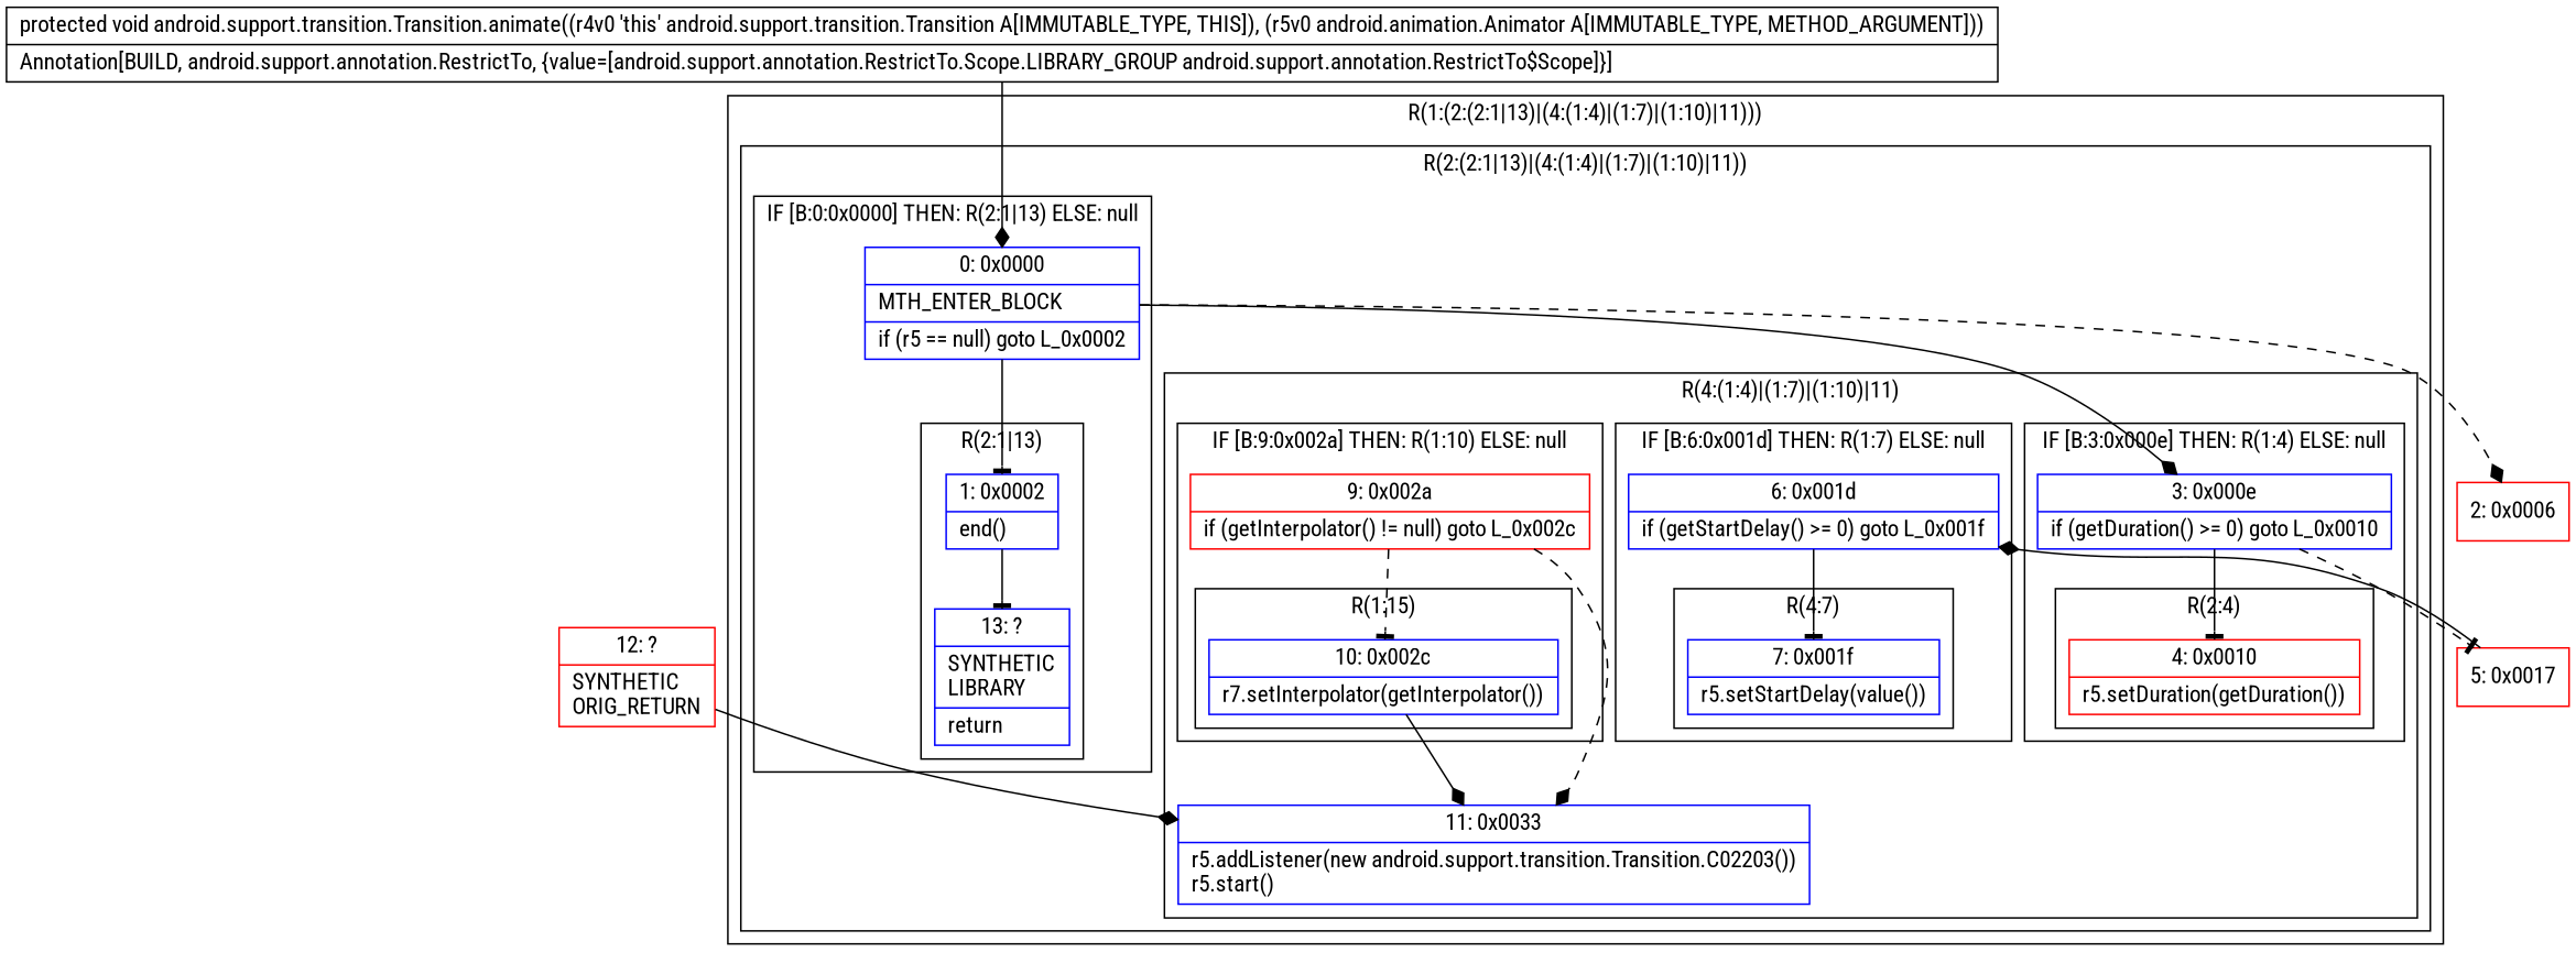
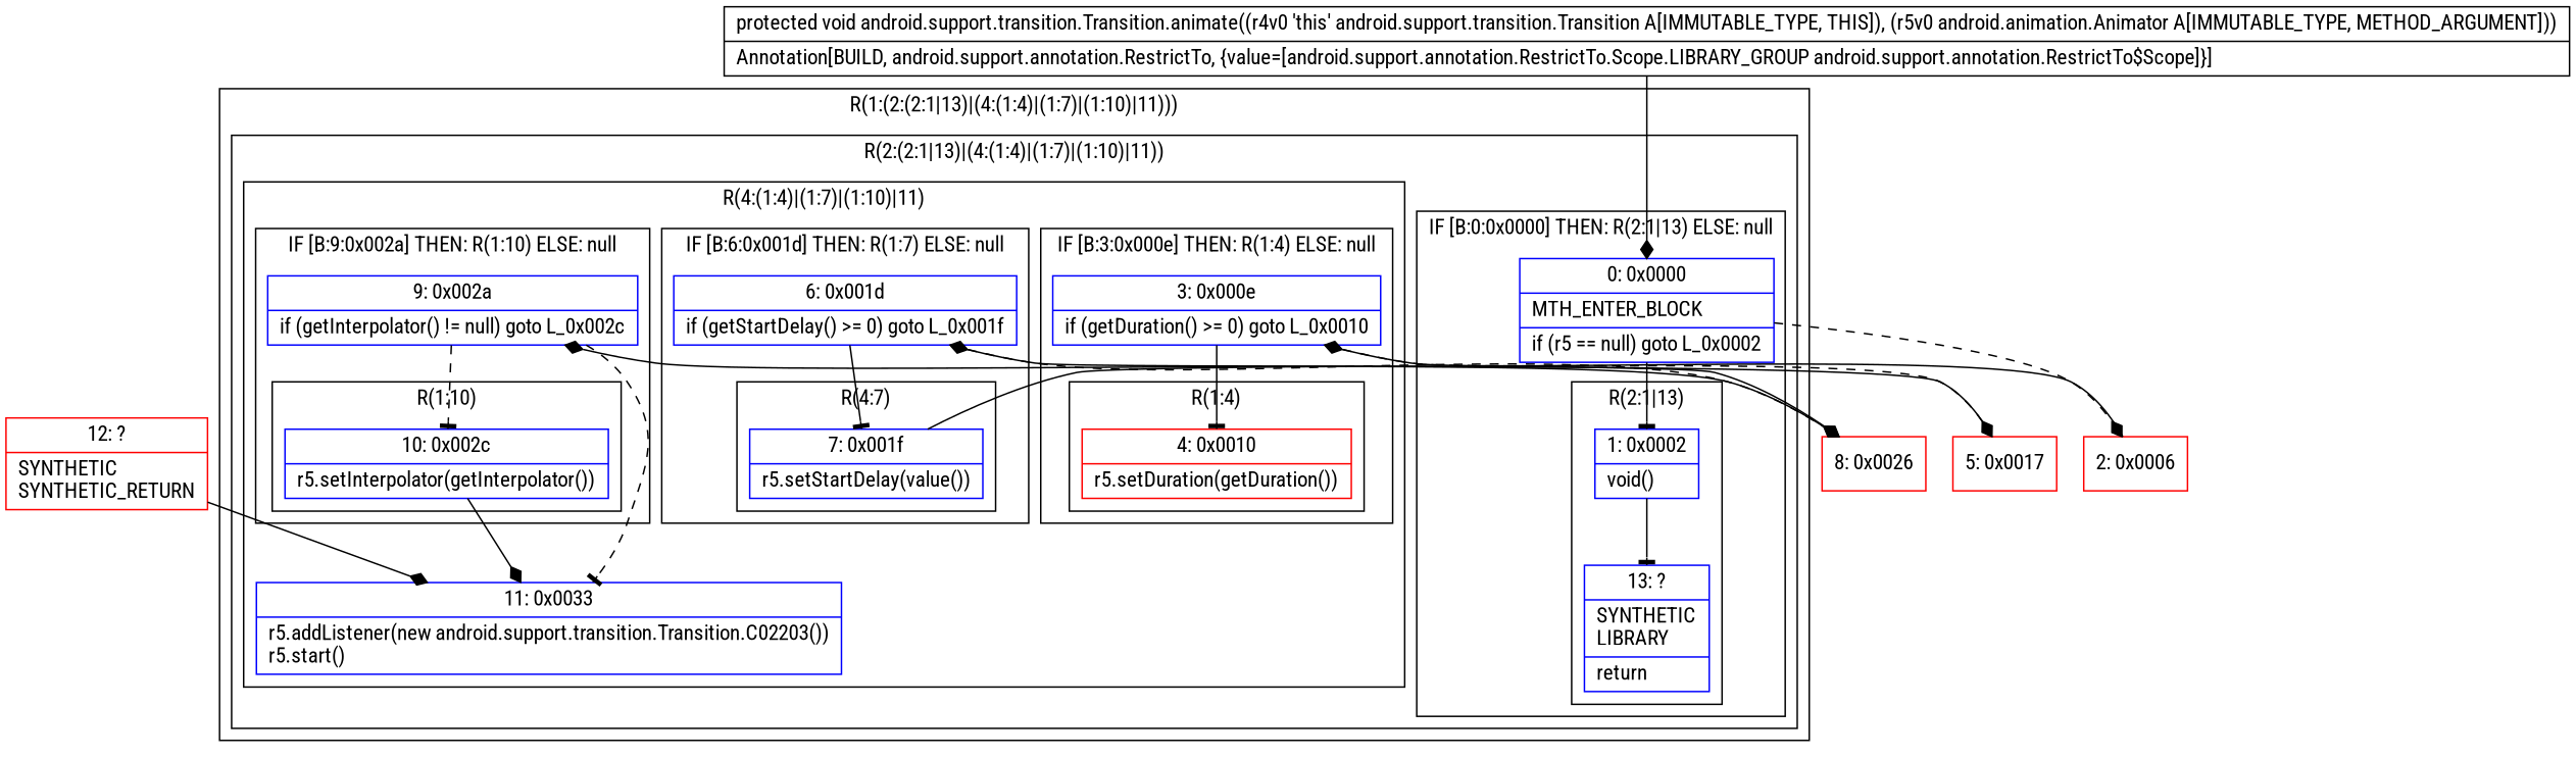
  digraph {
    fontname="Roboto Condensed"
    node [color=blue fontname="Roboto Condensed" shape=record]
    edge [arrowhead=diamond fontname="Roboto Condensed"]
-   n1 [label="{1\:\ 0x0002|end()\l}"]
+   n1 [label="{1\:\ 0x0002|void()\l}"]
    n2 [label="{13\:\ ?|SYNTHETIC\lLIBRARY\l|return\l}"]
    n3 [label="{0\:\ 0x0000|MTH_ENTER_BLOCK\l|if (r5 == null) goto L_0x0002\l}"]
    n4 [color=red label="{4\:\ 0x0010|r5.setDuration(getDuration())\l}"]
    n5 [label="{3\:\ 0x000e|if (getDuration() \>= 0) goto L_0x0010\l}"]
    n6 [label="{7\:\ 0x001f|r5.setStartDelay(value())\l}"]
    n7 [label="{6\:\ 0x001d|if (getStartDelay() \>= 0) goto L_0x001f\l}"]
-   n8 [label="{10\:\ 0x002c|r7.setInterpolator(getInterpolator())\l}"]
-   n9 [color=red label="{9\:\ 0x002a|if (getInterpolator() != null) goto L_0x002c\l}"]
+   n8 [label="{10\:\ 0x002c|r5.setInterpolator(getInterpolator())\l}"]
+   n9 [label="{9\:\ 0x002a|if (getInterpolator() != null) goto L_0x002c\l}"]
    n10 [label="{11\:\ 0x0033|r5.addListener(new android.support.transition.Transition.C02203())\lr5.start()\l}"]
    n11 [color=red label="{2\:\ 0x0006}"]
    n12 [color=red label="{5\:\ 0x0017}"]
-   n14 [color=red label="{12\:\ ?|SYNTHETIC\lORIG_RETURN\l}"]
+   n13 [color=red label="{8\:\ 0x0026}"]
+   n14 [color=red label="{12\:\ ?|SYNTHETIC\lSYNTHETIC_RETURN\l}"]
    n15 [label="{protected void android.support.transition.Transition.animate((r4v0 'this' android.support.transition.Transition A[IMMUTABLE_TYPE, THIS]), (r5v0 android.animation.Animator A[IMMUTABLE_TYPE, METHOD_ARGUMENT]))  | Annotation[BUILD, android.support.annotation.RestrictTo, \{value=[android.support.annotation.RestrictTo.Scope.LIBRARY_GROUP android.support.annotation.RestrictTo$Scope]\}]\l}" color=""]
    subgraph cluster_1 {
      label="R(1:(2:(2:1|13)|(4:(1:4)|(1:7)|(1:10)|11)))"
      subgraph cluster_2 {
        label="R(2:(2:1|13)|(4:(1:4)|(1:7)|(1:10)|11))"
        subgraph cluster_3 {
          label="IF [B:0:0x0000] THEN: R(2:1|13) ELSE: null"
          n3
          subgraph cluster_4 {
            label="R(2:1|13)"
            n1
            n2
          }
        }
        subgraph cluster_5 {
          label="R(4:(1:4)|(1:7)|(1:10)|11)"
          n10
          subgraph cluster_6 {
            label="IF [B:3:0x000e] THEN: R(1:4) ELSE: null"
            n5
            subgraph cluster_7 {
-             label="R(2:4)"
+             label="R(1:4)"
              n4
            }
          }
          subgraph cluster_8 {
            label="IF [B:6:0x001d] THEN: R(1:7) ELSE: null"
            n7
            subgraph cluster_9 {
              label="R(4:7)"
              n6
            }
          }
          subgraph cluster_10 {
            label="IF [B:9:0x002a] THEN: R(1:10) ELSE: null"
            n9
            subgraph cluster_11 {
-             label="R(1:15)"
+             label="R(1:10)"
              n8
            }
          }
        }
      }
    }
    n1 -> n2 [arrowhead=tee]
    n3 -> n1 [arrowhead=tee]
    n3 -> n11 [style=dashed]
    n5 -> n4 [arrowhead=tee]
-   n5 -> n12 [arrowhead=tee style=dashed]
+   n5 -> n12 [style=dashed]
+   n6 -> n13
    n7 -> n6 [arrowhead=tee]
+   n7 -> n13 [style=dashed]
    n8 -> n10
    n9 -> n8 [arrowhead=tee style=dashed]
-   n9 -> n10 [style=dashed]
-   n3 -> n5
+   n9 -> n10 [arrowhead=tee style=dashed]
+   n11 -> n5
    n12 -> n7
+   n13 -> n9
    n14 -> n10
    n15 -> n3
  }
